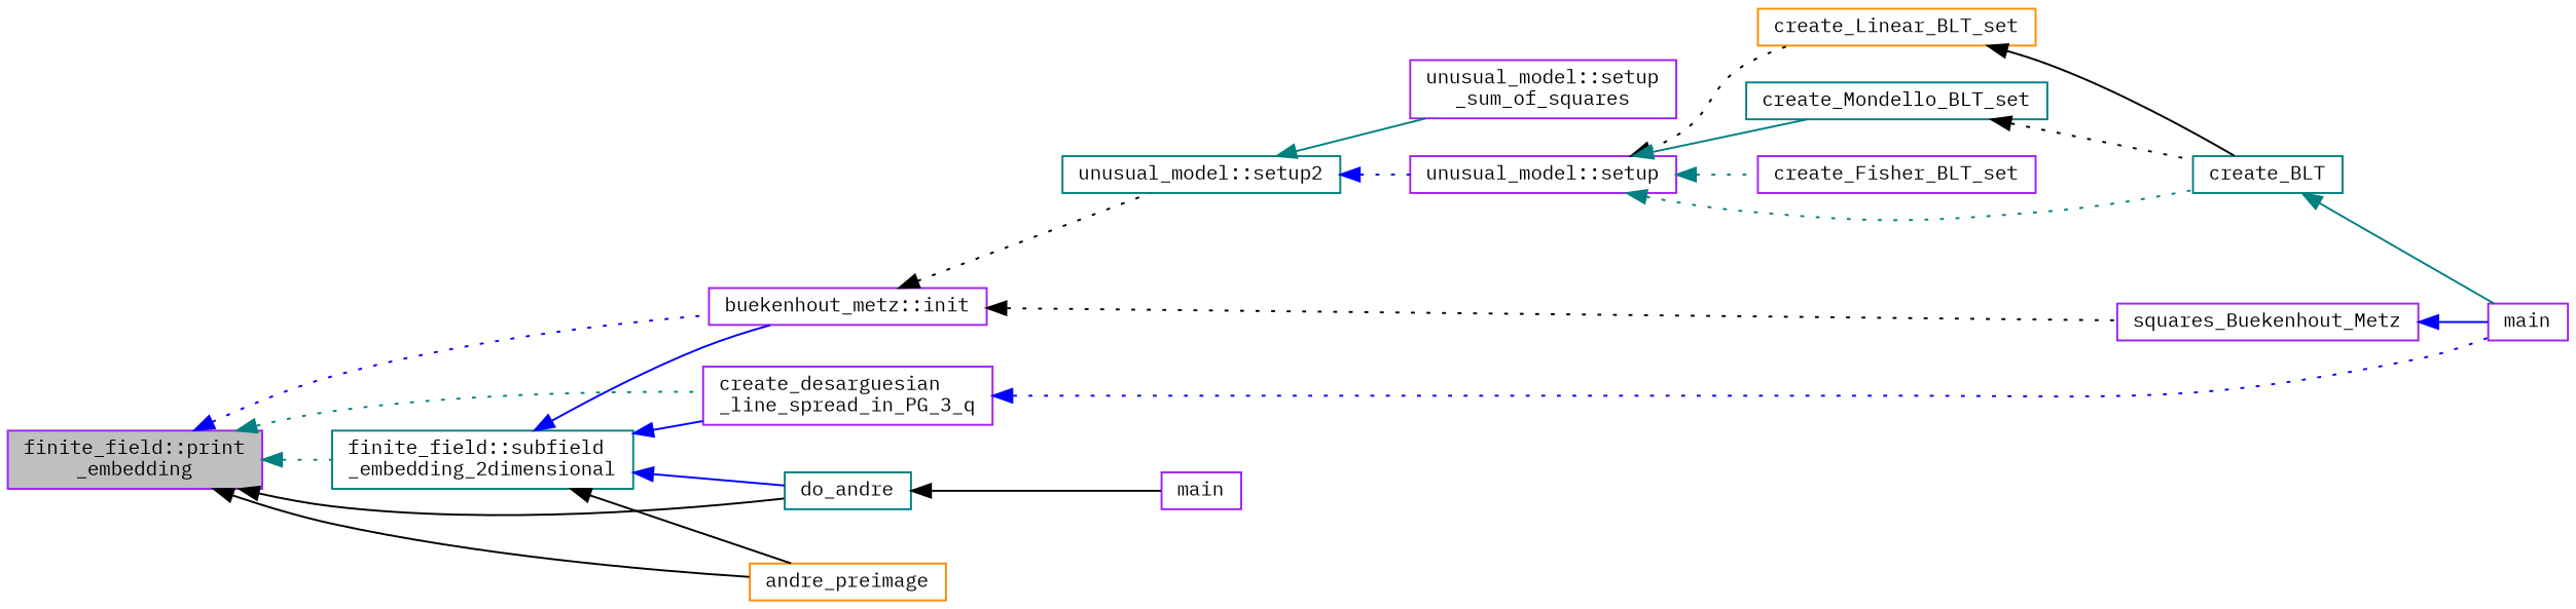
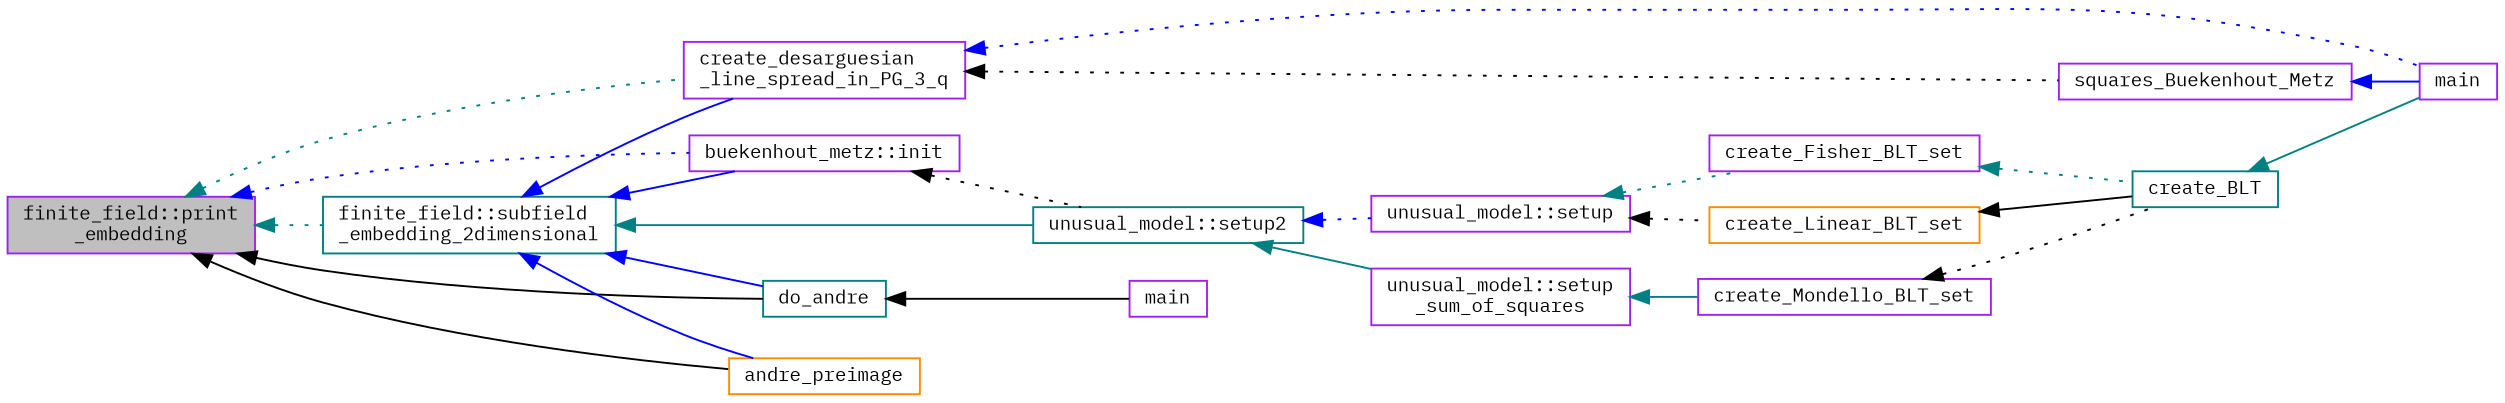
  digraph {
    fontname="IBM Plex Mono"
    rankdir=LR
    node [color=purple fillcolor=white fontname="IBM Plex Mono" fontsize=10 shape=record style=filled]
    edge [color=teal dir=back fontname="IBM Plex Mono" fontsize=10 labelfontname=Helvetica labelfontsize=10 style=solid]
    n1 [fillcolor=grey75 fontcolor=black height=0.2 label="finite_field::print\l_embedding" width=0.4]
    n2 [color=teal height=0.2 label="finite_field::subfield\l_embedding_2dimensional" width=0.4]
    n3 [height=0.2 label="buekenhout_metz::init" width=0.4]
    n4 [height=0.2 label="create_desarguesian\l_line_spread_in_PG_3_q" width=0.4]
    n5 [color=teal height=0.2 label=do_andre width=0.4]
    n6 [color=darkorange height=0.2 label=andre_preimage width=0.4]
    n7 [color=teal height=0.2 label="unusual_model::setup2" width=0.4]
    n8 [height=0.2 label=squares_Buekenhout_Metz width=0.4]
    n9 [height=0.2 label=main width=0.4]
    n10 [height=0.2 label=main width=0.4]
    n11 [height=0.2 label="unusual_model::setup\l_sum_of_squares" width=0.4]
    n12 [height=0.2 label="unusual_model::setup" width=0.4]
    n13 [height=0.2 label=create_Fisher_BLT_set width=0.4]
    n14 [color=darkorange height=0.2 label=create_Linear_BLT_set width=0.4]
-   n15 [color=teal height=0.2 label=create_Mondello_BLT_set width=0.4]
+   n15 [height=0.2 label=create_Mondello_BLT_set width=0.4]
    n16 [color=teal height=0.2 label=create_BLT width=0.4]
    n1 -> n2 [style=dotted]
    n1 -> n3 [color=blue style=dotted]
    n1 -> n4 [style=dotted]
    n1 -> n5 [color=black]
    n1 -> n6 [color=black]
    n2 -> n3 [color=blue]
    n2 -> n4 [color=blue]
    n2 -> n5 [color=blue]
-   n2 -> n6 [color=black]
+   n2 -> n6 [color=blue]
+   n2 -> n7
    n3 -> n7 [color=black style=dotted]
-   n3 -> n8 [color=black style=dotted]
+   n4 -> n8 [color=black style=dotted]
    n4 -> n9 [color=blue style=dotted]
    n5 -> n10 [color=black]
    n7 -> n11
    n7 -> n12 [color=blue style=dotted]
    n8 -> n9 [color=blue]
    n12 -> n13 [style=dotted]
    n12 -> n14 [color=black style=dotted]
-   n12 -> n15
-   n12 -> n16 [style=dotted]
+   n11 -> n15
+   n13 -> n16 [style=dotted]
    n14 -> n16 [color=black]
    n15 -> n16 [color=black style=dotted]
    n16 -> n9
  }
